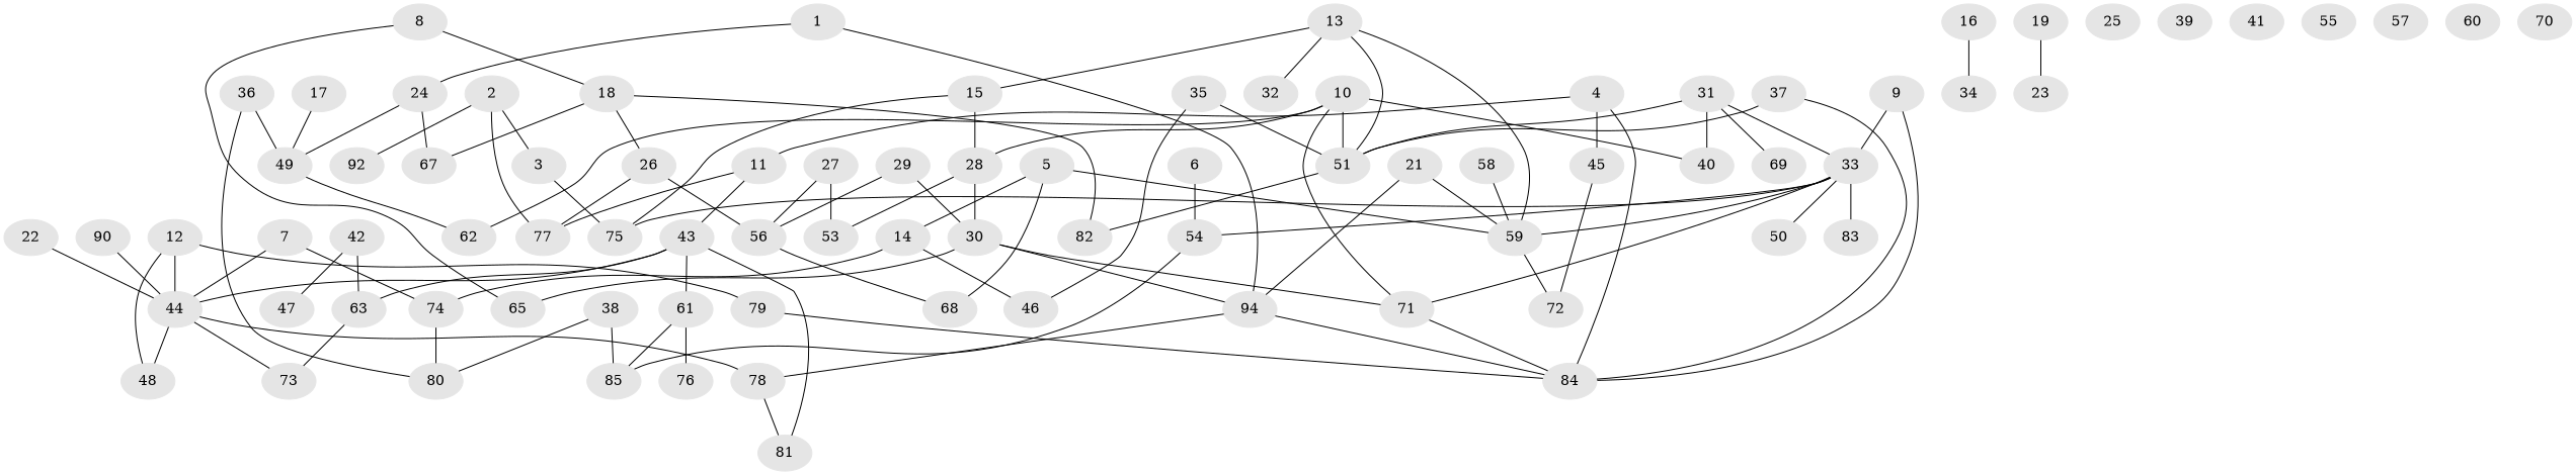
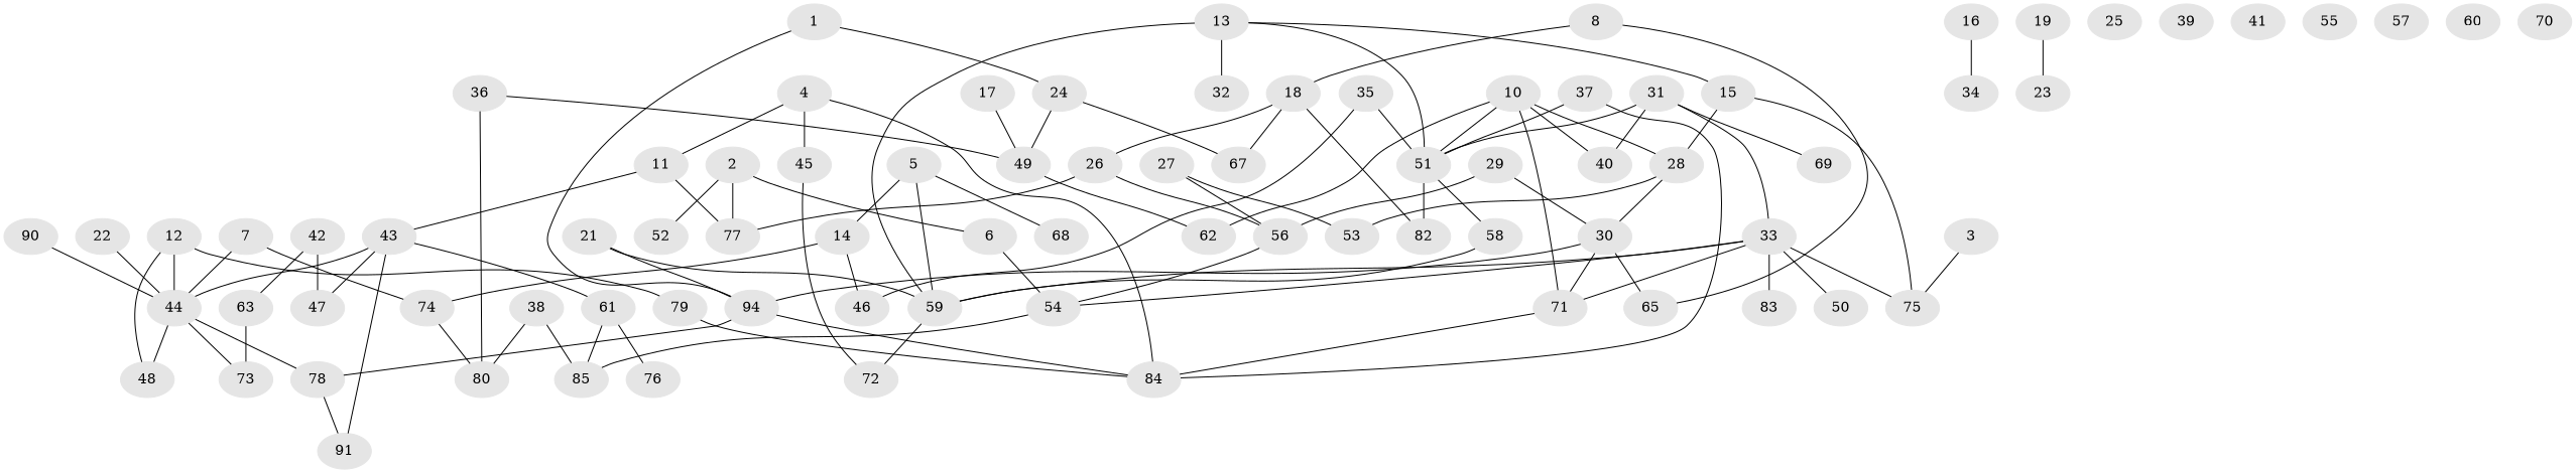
  graph {
    node [color=gray90 style=filled]
    1
    24
    n3 [label=94]
    49
    67
    84
    78
    2
    3
-   52 [label=92]
+   52
    77
    75
    4
    11
    45
    43
    72
    5
    14
    59
    68
    74
    46
    6
    54
    85
    7
    44
    48
    73
    80
    8
    18
    65
    26
    82
-   9
    33
    71
    50
    83
    10
    28
    40
    51
    62
    53
    30
    58
    63
    61
-   81
+   81 [label=91]
    12
    79
    13
    15
    32
    16
    34
    17
    56
    19
    23
    n64 [label=90]
    21
    22
    25
    27
    29
    31
    69
    35
    36
    37
    38
    39
    41
    42
    47
    76
    55
    57
    60
    70
    1 -- 24
    1 -- n3
    24 -- 49
    24 -- 67
    n3 -- 84
    n3 -- 78
    49 -- 62
    78 -- 81
-   2 -- 3
+   2 -- 6
    2 -- 52
    2 -- 77
    3 -- 75
    4 -- 84
    4 -- 11
    4 -- 45
    11 -- 77
    11 -- 43
    45 -- 72
    43 -- 44
-   43 -- 63
+   43 -- 47
    43 -- 61
    43 -- 81
    5 -- 14
    5 -- 59
    5 -- 68
    14 -- 74
    14 -- 46
    59 -- 72
    74 -- 80
    6 -- 54
    54 -- 85
    7 -- 74
    7 -- 44
    44 -- 78
    44 -- 48
    44 -- 73
    8 -- 18
    8 -- 65
    18 -- 67
    18 -- 26
    18 -- 82
    26 -- 77
    26 -- 56
-   9 -- 84
-   9 -- 33
    33 -- 75
    33 -- 59
    33 -- 54
    33 -- 71
    33 -- 50
    33 -- 83
    71 -- 84
    10 -- 71
    10 -- 28
    10 -- 40
    10 -- 51
    10 -- 62
    28 -- 53
    28 -- 30
    51 -- 82
+   51 -- 58
    30 -- n3
    30 -- 65
    30 -- 71
    58 -- 59
    63 -- 73
    61 -- 85
    61 -- 76
    12 -- 44
    12 -- 48
    12 -- 79
    79 -- 84
    13 -- 59
    13 -- 51
    13 -- 15
    13 -- 32
    15 -- 75
    15 -- 28
    16 -- 34
    17 -- 49
-   56 -- 68
+   56 -- 54
    19 -- 23
    n64 -- 44
    21 -- n3
    21 -- 59
    22 -- 44
    27 -- 53
    27 -- 56
    29 -- 30
    29 -- 56
    31 -- 33
    31 -- 40
    31 -- 51
    31 -- 69
    35 -- 46
    35 -- 51
    36 -- 49
    36 -- 80
    37 -- 84
    37 -- 51
    38 -- 85
    38 -- 80
    42 -- 63
    42 -- 47
  }
